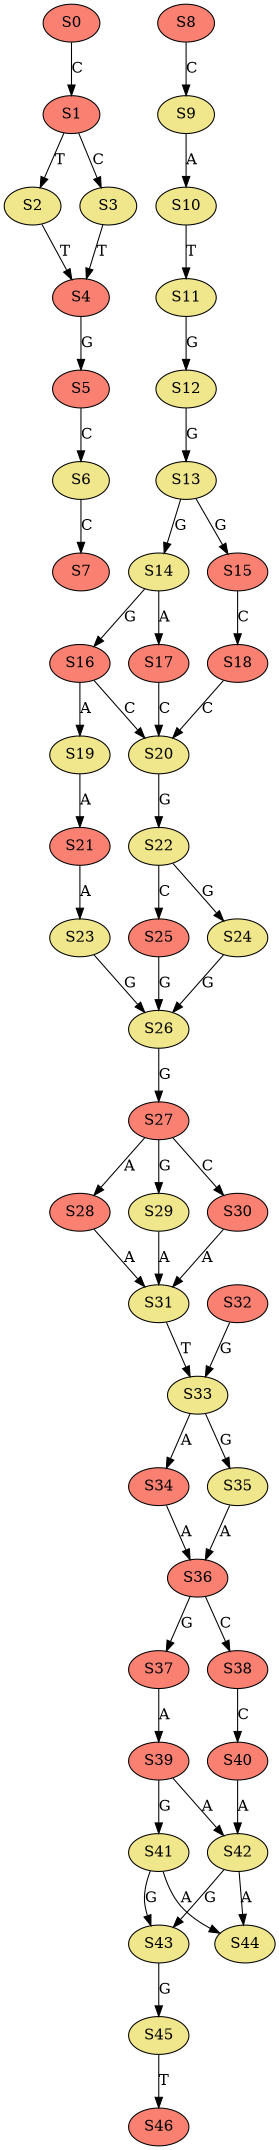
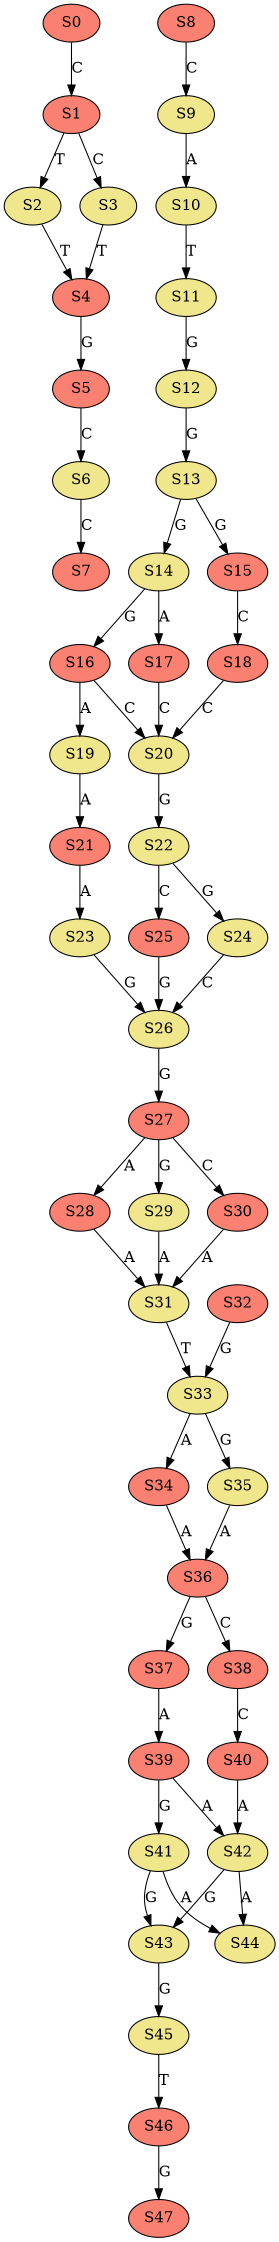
  strict digraph {
    node [fillcolor=salmon style=filled]
    S0
    S1
    S2 [fillcolor=khaki]
    S3 [fillcolor=khaki]
    S4
    S5
    S6 [fillcolor=khaki]
    S7
    S9 [fillcolor=khaki]
    S8
    S10 [fillcolor=khaki]
    S11 [fillcolor=khaki]
    S12 [fillcolor=khaki]
    S13 [fillcolor=khaki]
    S14 [fillcolor=khaki]
    S15
    S16
    S17
    S18
    S19 [fillcolor=khaki]
    S20 [fillcolor=khaki]
    S21
    S22 [fillcolor=khaki]
    S23 [fillcolor=khaki]
    S24 [fillcolor=khaki]
    S25
    S26 [fillcolor=khaki]
    S27
    S28
    S29 [fillcolor=khaki]
    S30
    S31 [fillcolor=khaki]
    S33 [fillcolor=khaki]
    S32
    S34
    S35 [fillcolor=khaki]
    S36
    S37
    S38
    S39
    S40
    S41 [fillcolor=khaki]
    S42 [fillcolor=khaki]
    S43 [fillcolor=khaki]
    S44 [fillcolor=khaki]
    S45 [fillcolor=khaki]
    S46
+   S47
    S0 -> S1 [label=C]
    S1 -> S2 [label=T]
    S1 -> S3 [label=C]
    S2 -> S4 [label=T]
    S3 -> S4 [label=T]
    S4 -> S5 [label=G]
    S5 -> S6 [label=C]
    S6 -> S7 [label=C]
    S9 -> S10 [label=A]
    S8 -> S9 [label=C]
    S10 -> S11 [label=T]
    S11 -> S12 [label=G]
    S12 -> S13 [label=G]
    S13 -> S14 [label=G]
    S13 -> S15 [label=G]
    S14 -> S16 [label=G]
    S14 -> S17 [label=A]
    S15 -> S18 [label=C]
    S16 -> S19 [label=A]
    S16 -> S20 [label=C]
    S17 -> S20 [label=C]
    S18 -> S20 [label=C]
    S19 -> S21 [label=A]
    S20 -> S22 [label=G]
    S21 -> S23 [label=A]
    S22 -> S24 [label=G]
    S22 -> S25 [label=C]
    S23 -> S26 [label=G]
-   S24 -> S26 [label=G]
+   S24 -> S26 [label=C]
    S25 -> S26 [label=G]
    S26 -> S27 [label=G]
    S27 -> S28 [label=A]
    S27 -> S29 [label=G]
    S27 -> S30 [label=C]
    S28 -> S31 [label=A]
    S29 -> S31 [label=A]
    S30 -> S31 [label=A]
    S31 -> S33 [label=T]
    S33 -> S34 [label=A]
    S33 -> S35 [label=G]
    S32 -> S33 [label=G]
    S34 -> S36 [label=A]
    S35 -> S36 [label=A]
    S36 -> S37 [label=G]
    S36 -> S38 [label=C]
    S37 -> S39 [label=A]
    S38 -> S40 [label=C]
    S39 -> S41 [label=G]
    S39 -> S42 [label=A]
    S40 -> S42 [label=A]
    S41 -> S43 [label=G]
    S41 -> S44 [label=A]
    S42 -> S43 [label=G]
    S42 -> S44 [label=A]
    S43 -> S45 [label=G]
    S45 -> S46 [label=T]
+   S46 -> S47 [label=G]
  }
